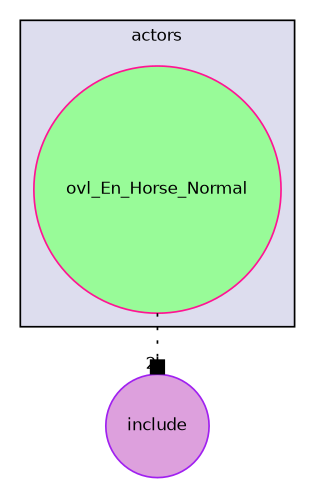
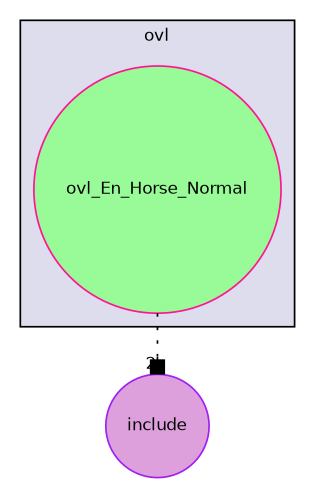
  digraph {
    compound=true
    node [fontname=Helvetica fontsize=10 shape=circle style=filled]
    n1 [fillcolor=palegreen label=ovl_En_Horse_Normal pencolor=black color=deeppink]
    n2 [color=purple fillcolor=plum label=include]
    subgraph cluster_1 {
      bgcolor="#ddddee"
      fontname=Helvetica
      fontsize=10
-     label=actors
+     label=ovl
      pencolor=black
      n1
    }
    n1 -> n2 [headlabel=2 labeldistance=1.5 labelfontname=Helvetica labelfontsize=10 style=dotted arrowhead=box]
  }
